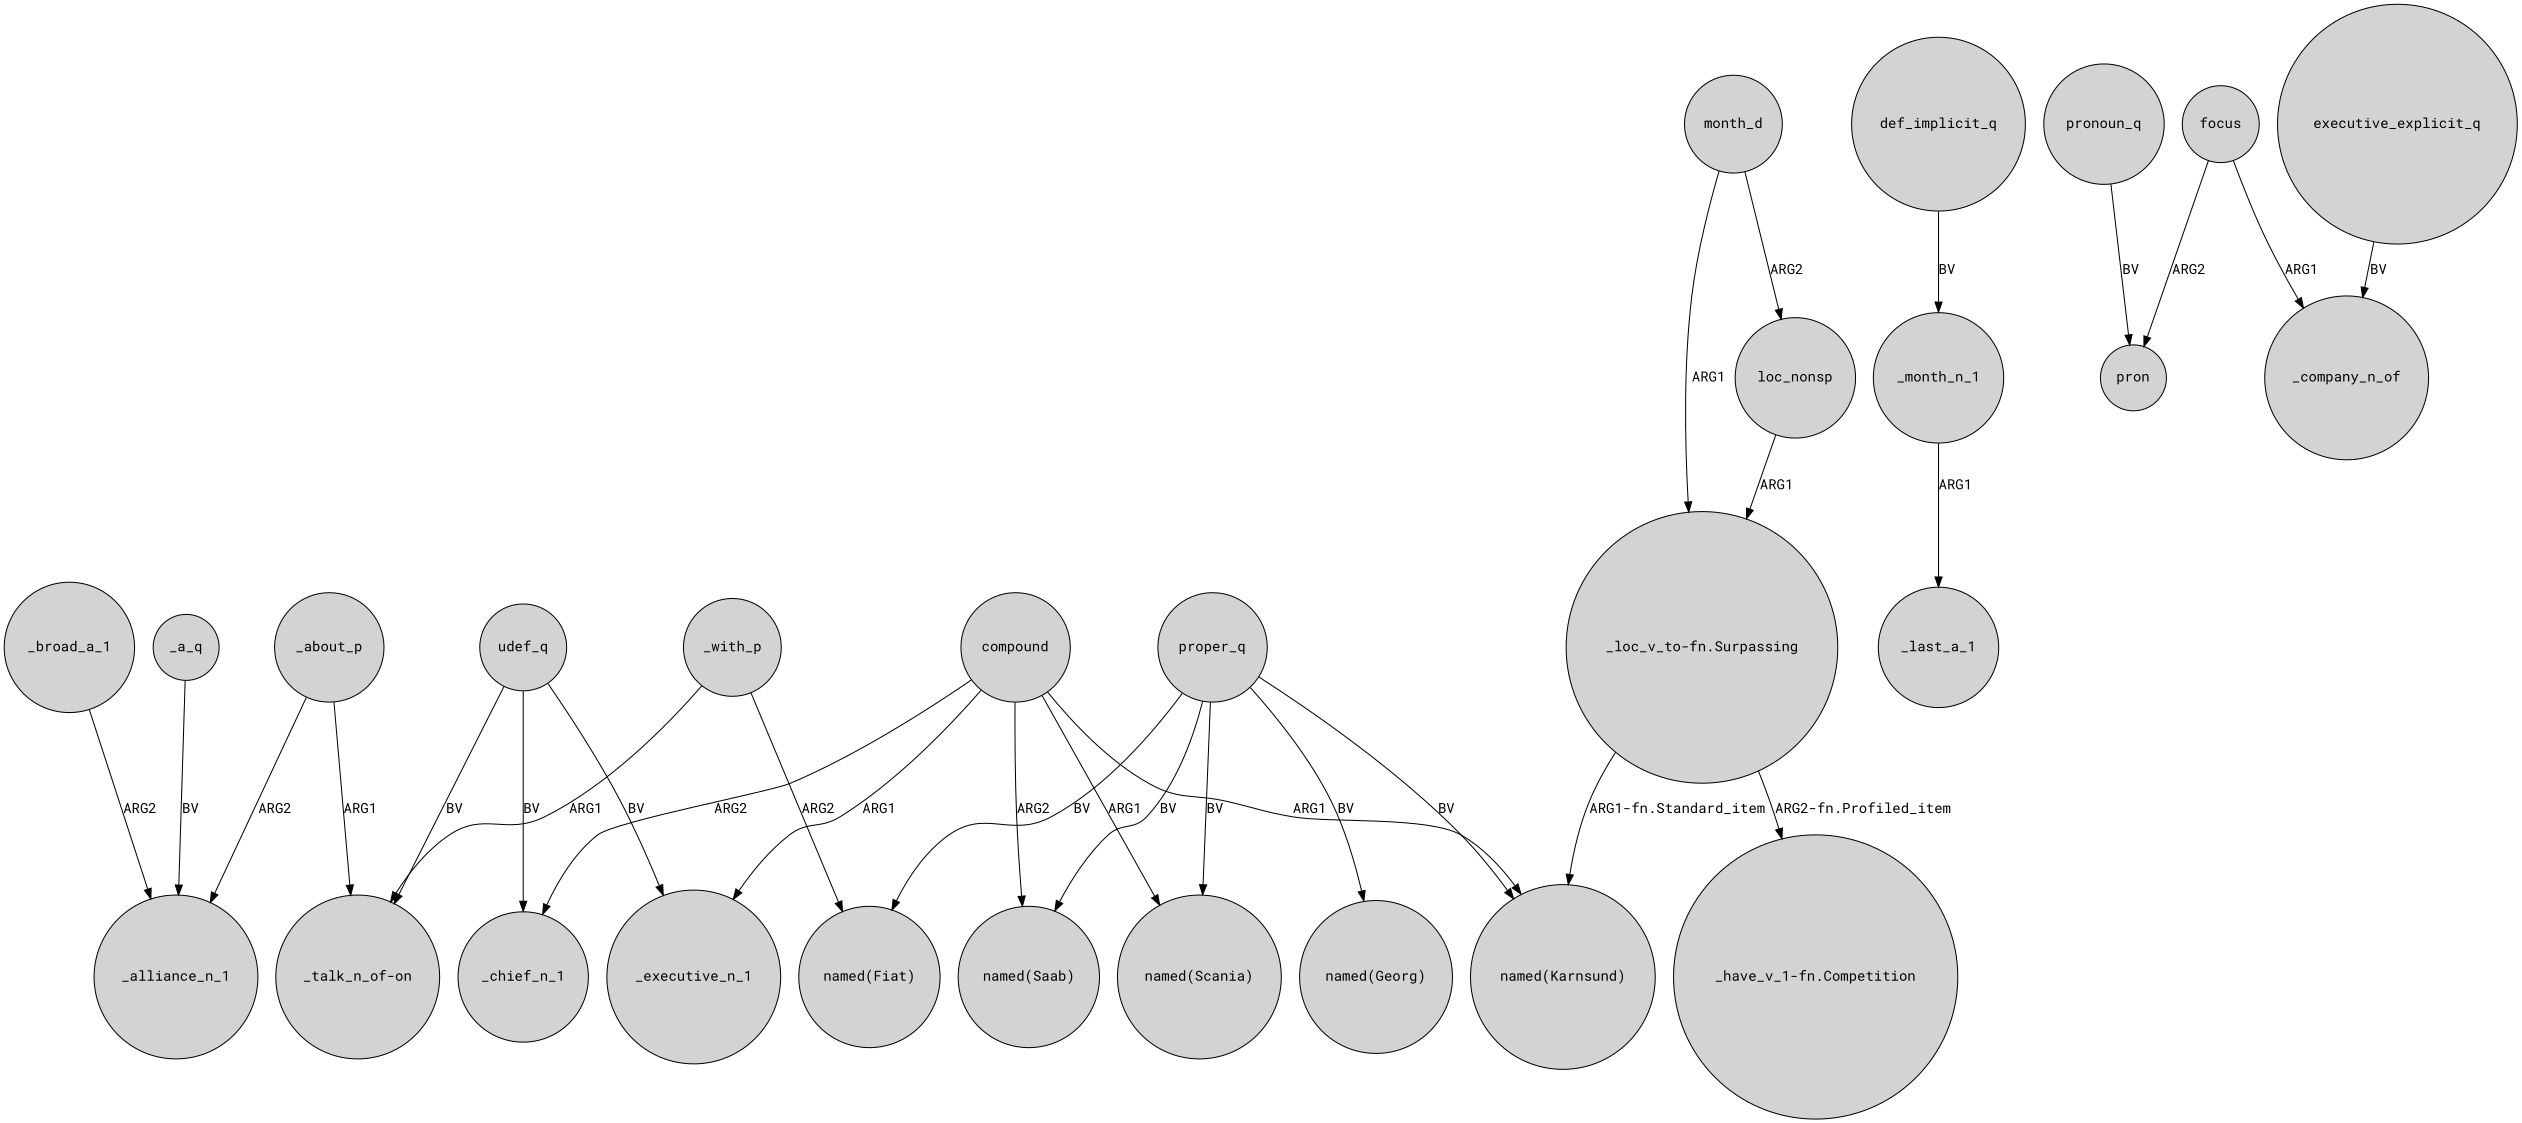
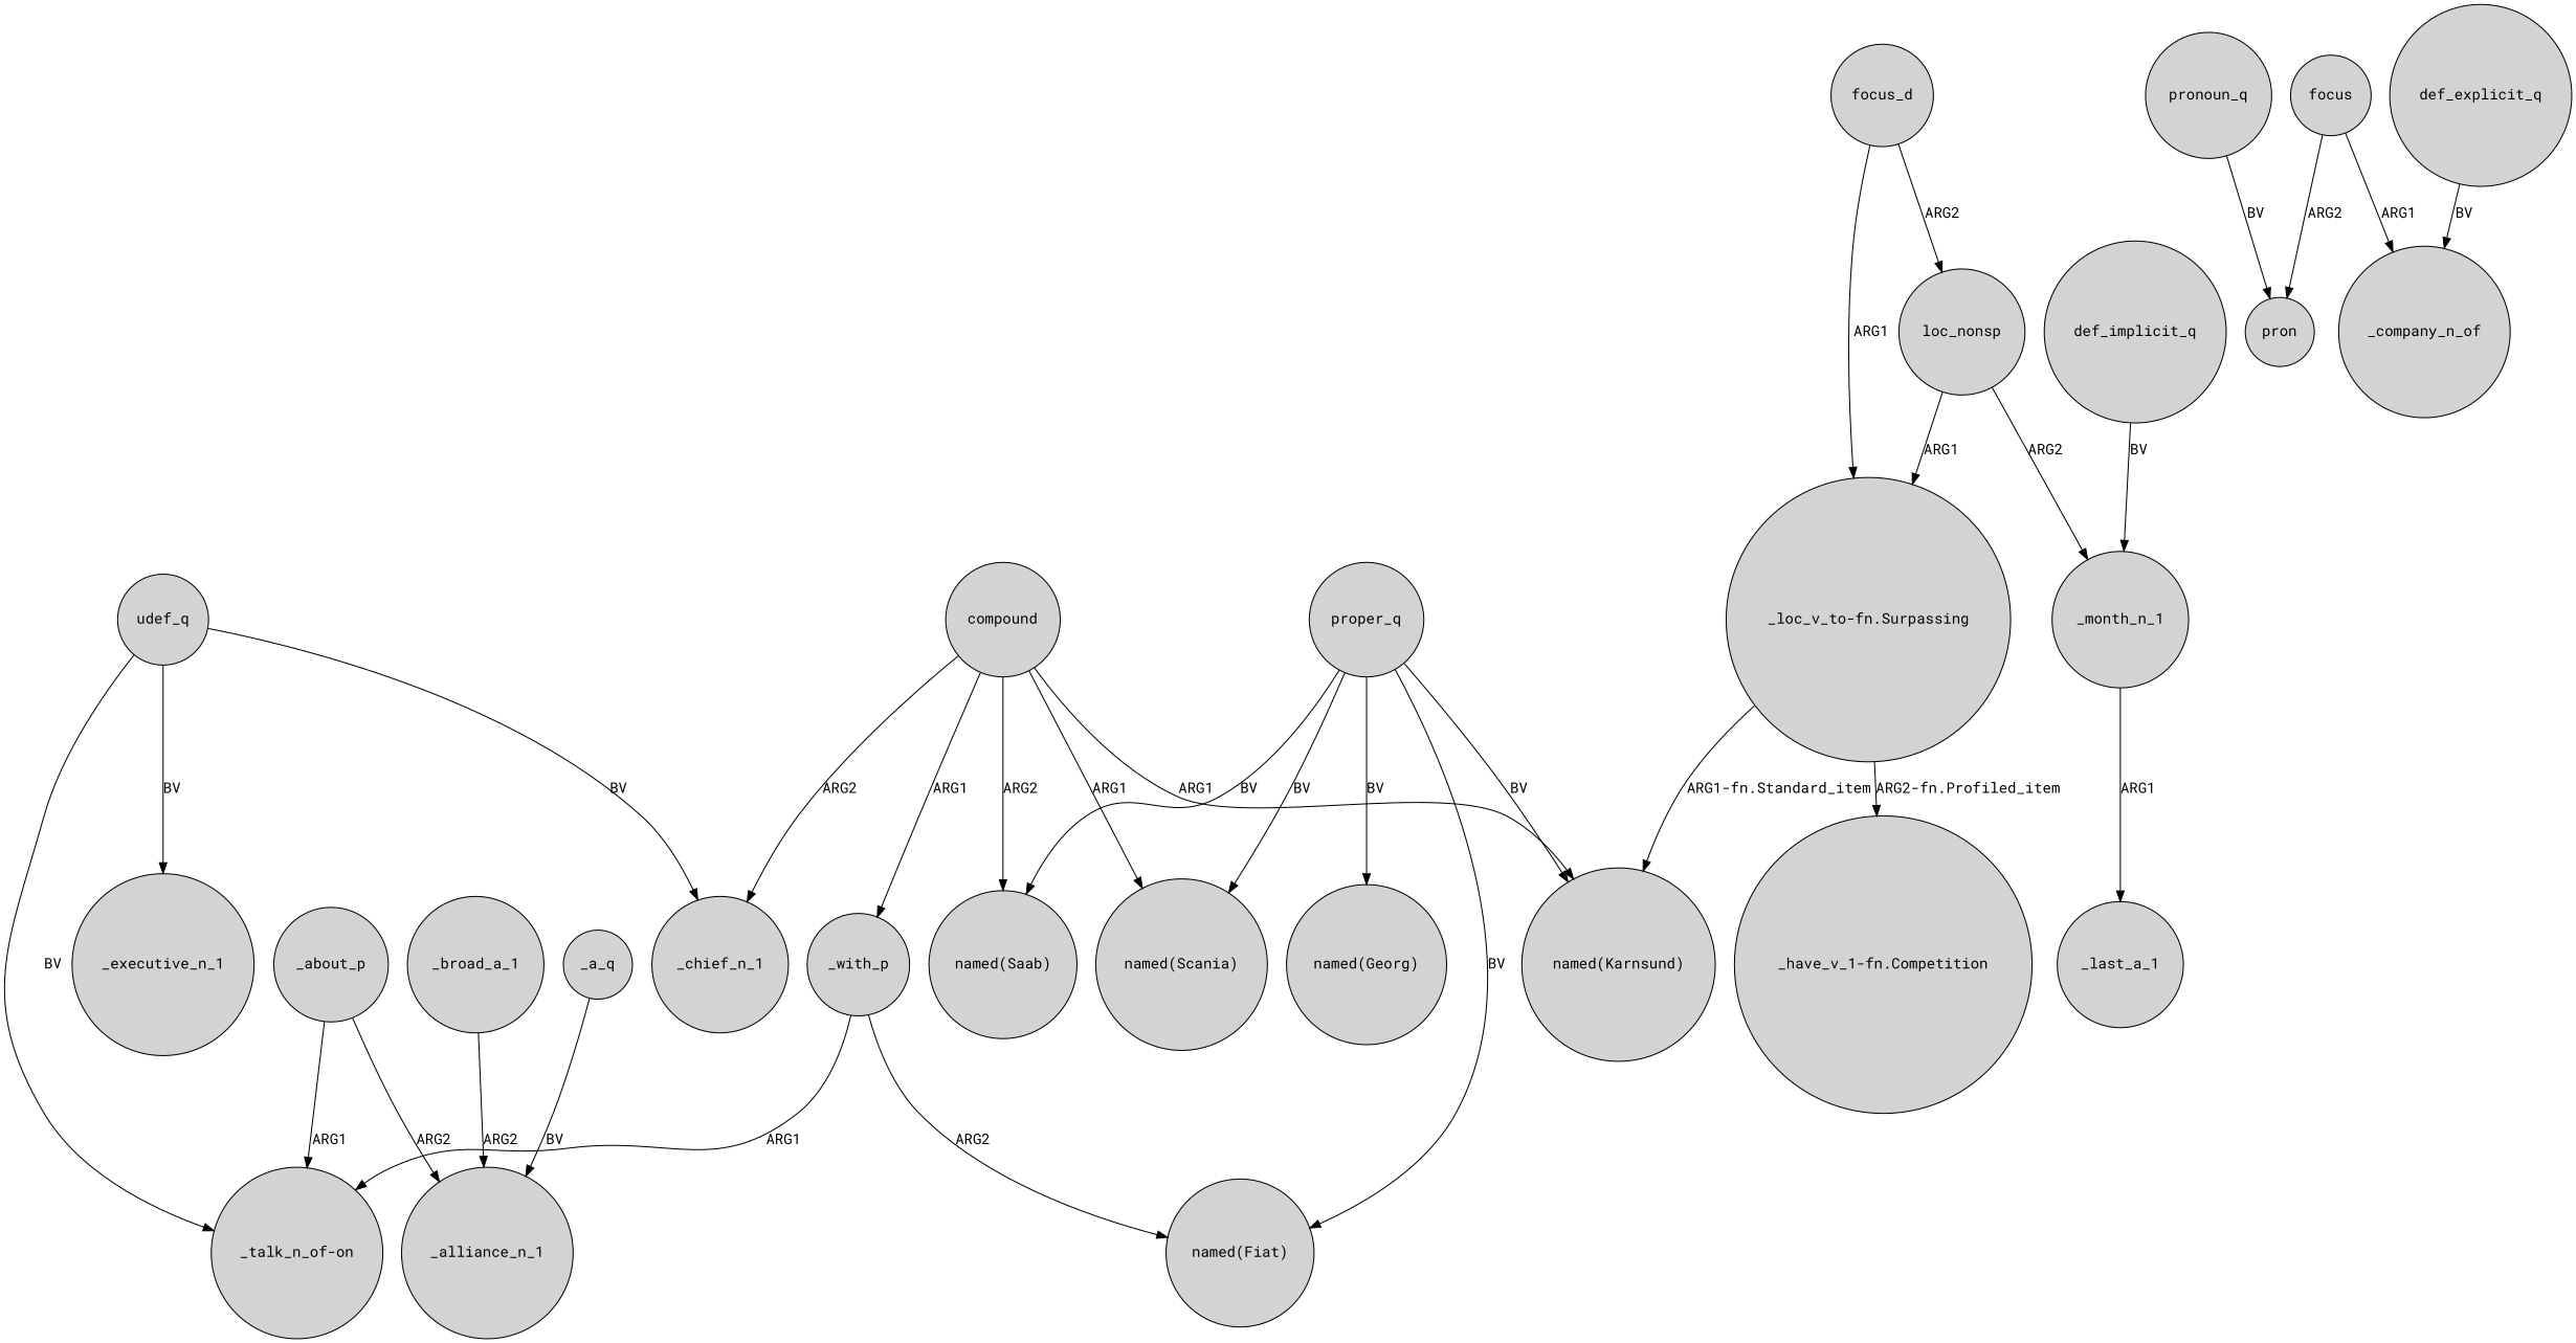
  digraph {
    fontname="Roboto Mono"
    node [fontname="Roboto Mono" shape=circle style=filled]
    edge [fontname="Roboto Mono"]
    udef_q
    "_talk_n_of-on"
    _chief_n_1
    _executive_n_1
    def_implicit_q
    _month_n_1
    _last_a_1
    compound
    "named(Saab)"
    "named(Karnsund)"
    "named(Scania)"
    _a_q
    _alliance_n_1
    n14 [label="_loc_v_to-fn.Surpassing"]
    "_have_v_1-fn.Competition"
-   focus_d [label=month_d]
+   focus_d
    loc_nonsp
    proper_q
    "named(Georg)"
    "named(Fiat)"
    pronoun_q
    pron
    _broad_a_1
    n24 [label=focus]
    _company_n_of
    _about_p
    _with_p
-   def_explicit_q [label=executive_explicit_q]
+   def_explicit_q
    udef_q -> "_talk_n_of-on" [label=BV]
    udef_q -> _chief_n_1 [label=BV]
    udef_q -> _executive_n_1 [label=BV]
    def_implicit_q -> _month_n_1 [label=BV]
    _month_n_1 -> _last_a_1 [label=ARG1]
    compound -> _chief_n_1 [label=ARG2]
-   compound -> _executive_n_1 [label=ARG1]
+   compound -> _with_p [label=ARG1]
    compound -> "named(Saab)" [label=ARG2]
    compound -> "named(Karnsund)" [label=ARG1]
    compound -> "named(Scania)" [label=ARG1]
    _a_q -> _alliance_n_1 [label=BV]
    n14 -> "named(Karnsund)" [label="ARG1-fn.Standard_item"]
    n14 -> "_have_v_1-fn.Competition" [label="ARG2-fn.Profiled_item"]
    focus_d -> n14 [label=ARG1]
    focus_d -> loc_nonsp [label=ARG2]
+   loc_nonsp -> _month_n_1 [label=ARG2]
    loc_nonsp -> n14 [label=ARG1]
    proper_q -> "named(Saab)" [label=BV]
    proper_q -> "named(Karnsund)" [label=BV]
    proper_q -> "named(Scania)" [label=BV]
    proper_q -> "named(Georg)" [label=BV]
    proper_q -> "named(Fiat)" [label=BV]
    pronoun_q -> pron [label=BV]
    _broad_a_1 -> _alliance_n_1 [label=ARG2]
    n24 -> pron [label=ARG2]
    n24 -> _company_n_of [label=ARG1]
    _about_p -> "_talk_n_of-on" [label=ARG1]
    _about_p -> _alliance_n_1 [label=ARG2]
    _with_p -> "_talk_n_of-on" [label=ARG1]
    _with_p -> "named(Fiat)" [label=ARG2]
    def_explicit_q -> _company_n_of [label=BV]
  }
